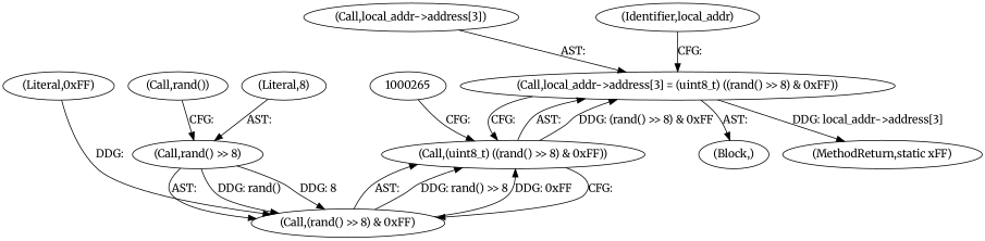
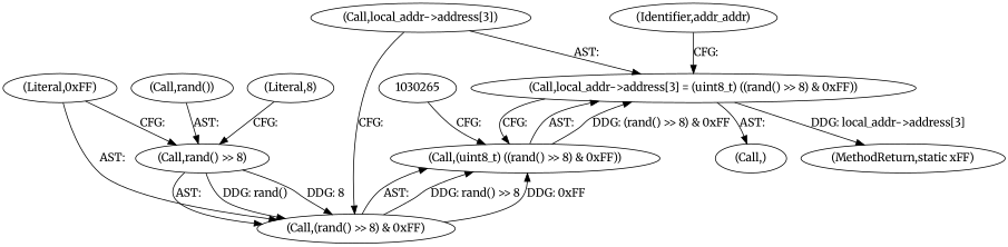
  digraph {
    fontname=Merriweather
    node [fontname=Merriweather]
    edge [fontname=Merriweather]
    n1 [label="(Call,local_addr->address[3] = (uint8_t) ((rand() >> 8) & 0xFF))"]
    n2 [label="(Call,(uint8_t) ((rand() >> 8) & 0xFF))"]
    n3 [label="(MethodReturn,static xFF)"]
-   n4 [label="(Block,)"]
+   n4 [label="(Call,)"]
    n5 [label="(Call,(rand() >> 8) & 0xFF)"]
    n6 [label="(Literal,0xFF)"]
    n7 [label="(Call,rand() >> 8)"]
    n8 [label="(Literal,8)"]
    n9 [label="(Call,rand())"]
    n10 [label="(Call,local_addr->address[3])"]
-   n11 [label="(Identifier,local_addr)"]
-   1000265
+   n11 [label="(Identifier,addr_addr)"]
+   1000265 [label=1030265]
    n1 -> n2 [label="CFG: "]
    n1 -> n3 [label="DDG: local_addr->address[3]"]
    n1 -> n4 [label="AST: "]
    n2 -> n1 [label="AST: "]
    n2 -> n1 [label="DDG: (rand() >> 8) & 0xFF"]
-   n2 -> n5 [label="CFG: "]
+   n10 -> n5 [label="CFG: "]
    n5 -> n2 [label="AST: "]
    n5 -> n2 [label="DDG: rand() >> 8"]
    n5 -> n2 [label="DDG: 0xFF"]
-   n6 -> n5 [label="DDG: "]
+   n6 -> n5 [label="AST: "]
+   n6 -> n7 [label="CFG: "]
    n7 -> n5 [label="AST: "]
    n7 -> n5 [label="DDG: rand()"]
    n7 -> n5 [label="DDG: 8"]
-   n8 -> n7 [label="AST: "]
-   n9 -> n7 [label="CFG: "]
+   n8 -> n7 [label="CFG: "]
+   n9 -> n7 [label="AST: "]
    n10 -> n1 [label="AST: "]
    n11 -> n1 [label="CFG: "]
    1000265 -> n2 [label="CFG: "]
  }
